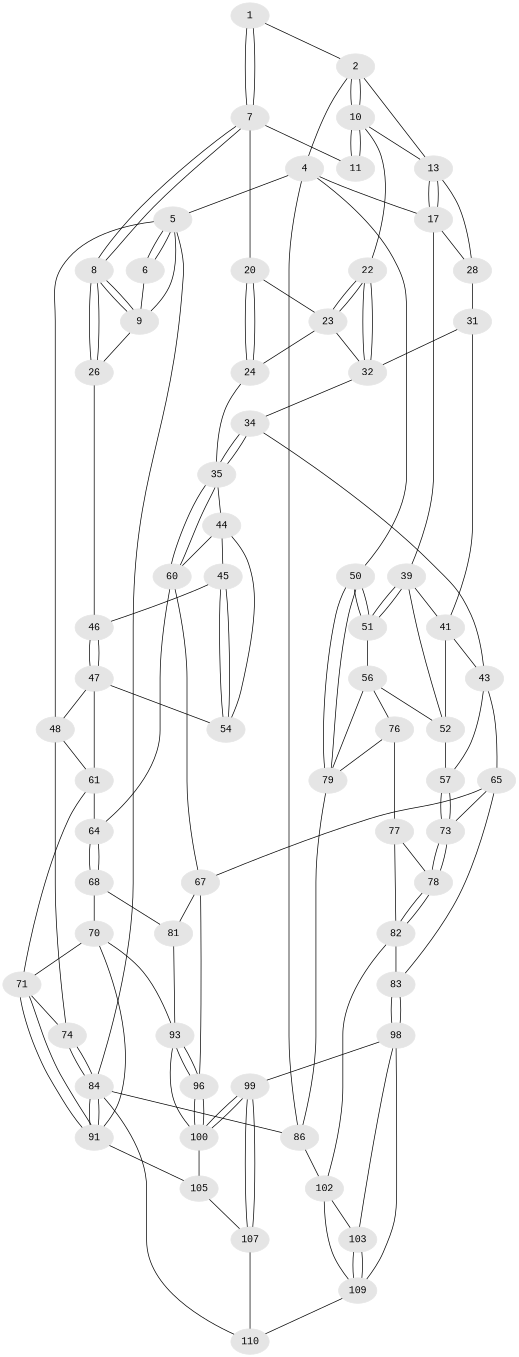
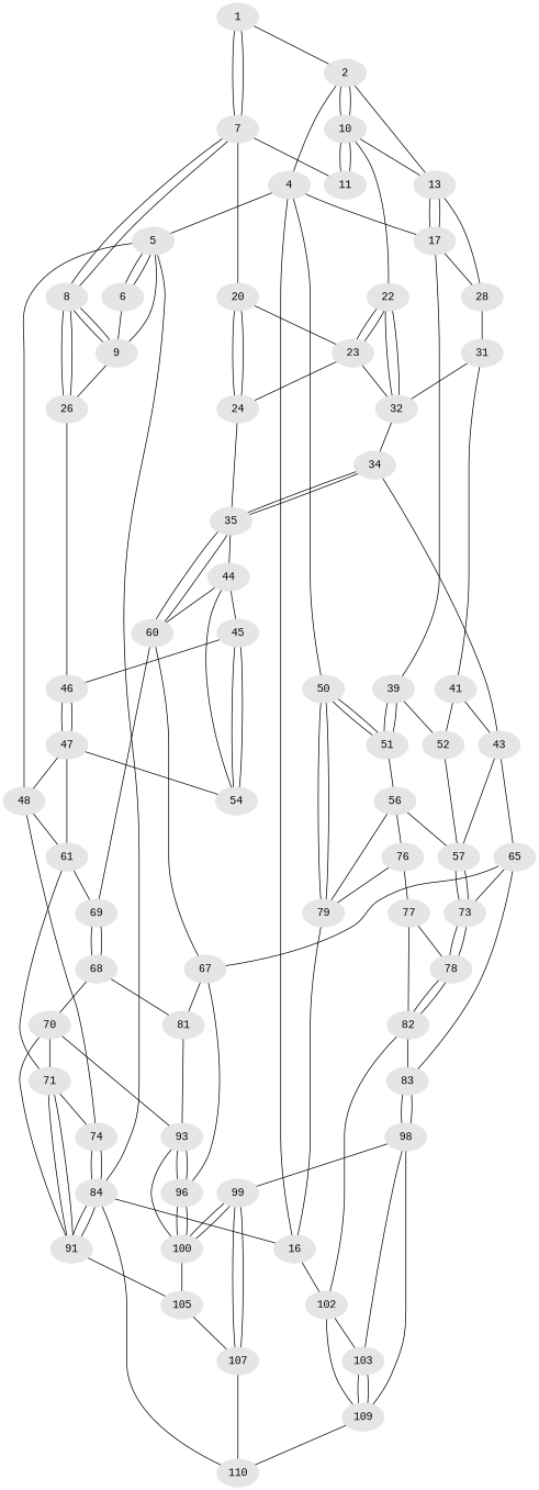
  graph {
    fontname="Liberation Mono"
    node [color=gray90 fontname="Liberation Mono" style=filled]
    edge [fontname="Liberation Mono"]
    2 [super="+3"]
    1
    7 [super="+12"]
    4 [super="+16"]
    10 [super="+15"]
    13 [super="+14"]
    8
    11
    20 [super="+21"]
    5 [super="+18"]
    17 [super="+27"]
    50
-   86
+   86 [label=16]
    22
    28 [super="+29"]
    6
    9 [super="+19"]
    48 [super="+49"]
    84 [super="+85"]
    39 [super="+40"]
    51
    79 [super="+87"]
    102 [super="+106"]
    26 [super="+37"]
    61 [super="+62"]
    74
    91 [super="+97"]
    110 [super="+112"]
    23 [super="+30"]
    24 [super="+25"]
    46
    32 [super="+33"]
    31 [super="+38"]
    41 [super="+42"]
    52
    35 [super="+36"]
    34
    44 [super="+53"]
    60 [super="+63"]
    47 [super="+55"]
    43 [super="+59"]
    57 [super="+58"]
    65 [super="+66"]
    45
    54
-   64
+   64 [label=69]
    67 [super="+80"]
    56 [super="+75"]
    73
    83
    71 [super="+72"]
    76 [super="+88"]
    77 [super="+89"]
    78
    68 [super="+69"]
    81 [super="+90"]
    96
    70 [super="+95"]
    98 [super="+104"]
    93 [super="+94"]
    100 [super="+101"]
    105
    82 [super="+92"]
    103
    109 [super="+111"]
    99
    107 [super="+108"]
    2 -- 4
    2 -- 10
    2 -- 10
    2 -- 13
    1 -- 2
    1 -- 7
    1 -- 7
    7 -- 8
    7 -- 8
    7 -- 11
    7 -- 20
    4 -- 5
    4 -- 17
    4 -- 50
    4 -- 86
    10 -- 13
    10 -- 11
    10 -- 11
    10 -- 22
    13 -- 17
    13 -- 17
    13 -- 28
    8 -- 9
    8 -- 9
    8 -- 26
    8 -- 26
    20 -- 23
    20 -- 24
    20 -- 24
    5 -- 6
    5 -- 6
    5 -- 9
    5 -- 48
    5 -- 84
    17 -- 28
    17 -- 39
    50 -- 51
    50 -- 51
    50 -- 79
    50 -- 79
    86 -- 102
    22 -- 23
    22 -- 23
    22 -- 32
    22 -- 32
    28 -- 31 [weight=2]
    6 -- 9
    9 -- 26
    48 -- 61
    48 -- 74
    84 -- 86
    84 -- 91
    84 -- 91
    84 -- 110
    39 -- 51
    39 -- 51
-   39 -- 41
    39 -- 52
    51 -- 56
    79 -- 86
    102 -- 103
    102 -- 109
    26 -- 46
    61 -- 64
    61 -- 71
    74 -- 84
    74 -- 84
    91 -- 105
    23 -- 24
    23 -- 32
    24 -- 35
    46 -- 47
    46 -- 47
    32 -- 34
    31 -- 32
    31 -- 41
    41 -- 52
    41 -- 43
    52 -- 57
    35 -- 44
    35 -- 60
    35 -- 60
    34 -- 35
    34 -- 35
    34 -- 43
    44 -- 60
    44 -- 45
    44 -- 54
    60 -- 64
    60 -- 67
    47 -- 48
    47 -- 61
    47 -- 54
    43 -- 57
    43 -- 65
    57 -- 73
    57 -- 73
    65 -- 67
    65 -- 73
    65 -- 83
    45 -- 46
    45 -- 54
    45 -- 54
    64 -- 68
    64 -- 68
    67 -- 81
    67 -- 96
    56 -- 79
-   56 -- 52
+   56 -- 57
    56 -- 76
    73 -- 78
    73 -- 78
    83 -- 98
    83 -- 98
    71 -- 74
    71 -- 91
    71 -- 91
    76 -- 79
    76 -- 77 [weight=2]
    77 -- 78
    77 -- 82
    78 -- 82
    78 -- 82
    68 -- 81 [weight=2]
    68 -- 70
    81 -- 93
    96 -- 100
    96 -- 100
    70 -- 91
    70 -- 71
    70 -- 93
    98 -- 103
    98 -- 109
    98 -- 99
    93 -- 96
    93 -- 96
    93 -- 100
    100 -- 105
    105 -- 107
    82 -- 102
    82 -- 83
    103 -- 109
    103 -- 109
    109 -- 110
    99 -- 100
    99 -- 100
    99 -- 107
    99 -- 107
    107 -- 110 [weight=2]
  }
